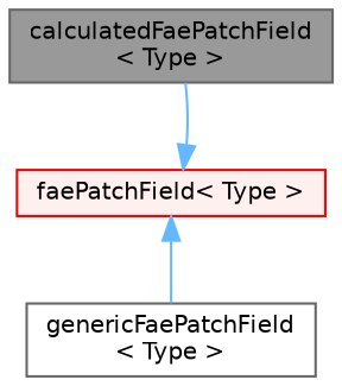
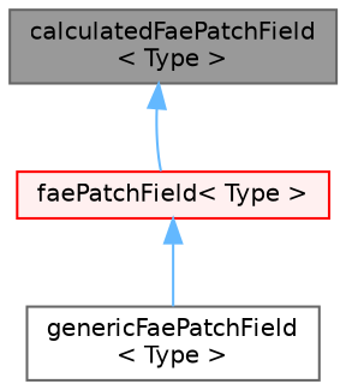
  digraph {
    node [color=gray40 fontname=Helvetica fontsize=10 shape=box style=filled]
    edge [color=steelblue1 dir=back fontname=Helvetica fontsize=10 labelfontname=Helvetica labelfontsize=10 style=solid]
    n1 [fillcolor=grey60 fontcolor=black height=0.2 label="calculatedFaePatchField\l\< Type \>" width=0.4]
    n2 [fillcolor=white height=0.2 label="genericFaePatchField\l\< Type \>" width=0.4]
    n3 [color=red fillcolor="#FFF0F0" height=0.2 label="faePatchField\< Type \>" width=0.4]
-   n3 -> n1
+   n1 -> n3
    n3 -> n2
  }
